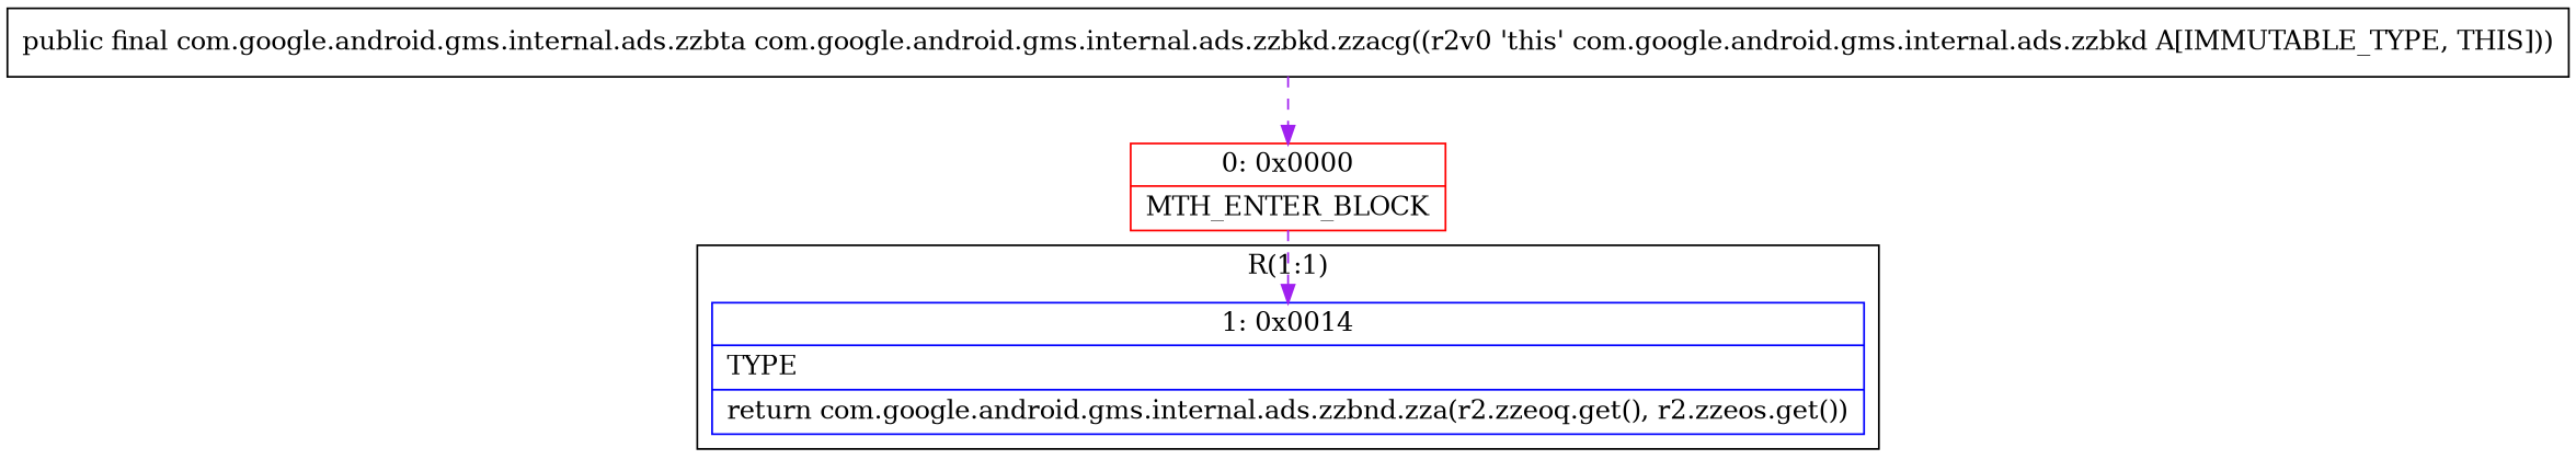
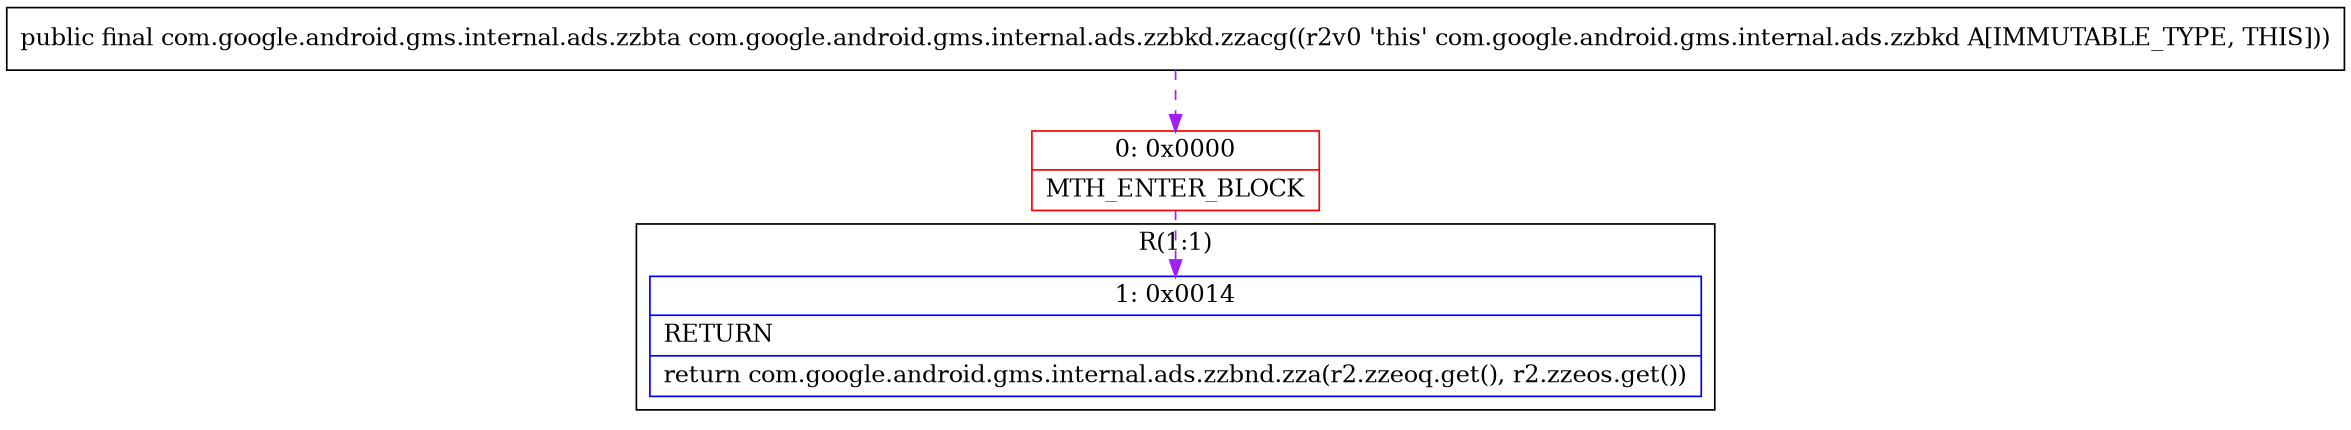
  digraph {
    node [shape=record]
    edge [color=purple style=dashed]
-   n1 [color=blue label="{1\:\ 0x0014|TYPE\l|return com.google.android.gms.internal.ads.zzbnd.zza(r2.zzeoq.get(), r2.zzeos.get())\l}"]
+   n1 [color=blue label="{1\:\ 0x0014|RETURN\l|return com.google.android.gms.internal.ads.zzbnd.zza(r2.zzeoq.get(), r2.zzeos.get())\l}"]
    n2 [color=red label="{0\:\ 0x0000|MTH_ENTER_BLOCK\l}"]
    n3 [label="{public final com.google.android.gms.internal.ads.zzbta com.google.android.gms.internal.ads.zzbkd.zzacg((r2v0 'this' com.google.android.gms.internal.ads.zzbkd A[IMMUTABLE_TYPE, THIS])) }"]
    subgraph cluster_1 {
      label="R(1:1)"
      n1
    }
    n2 -> n1
    n3 -> n2
  }
